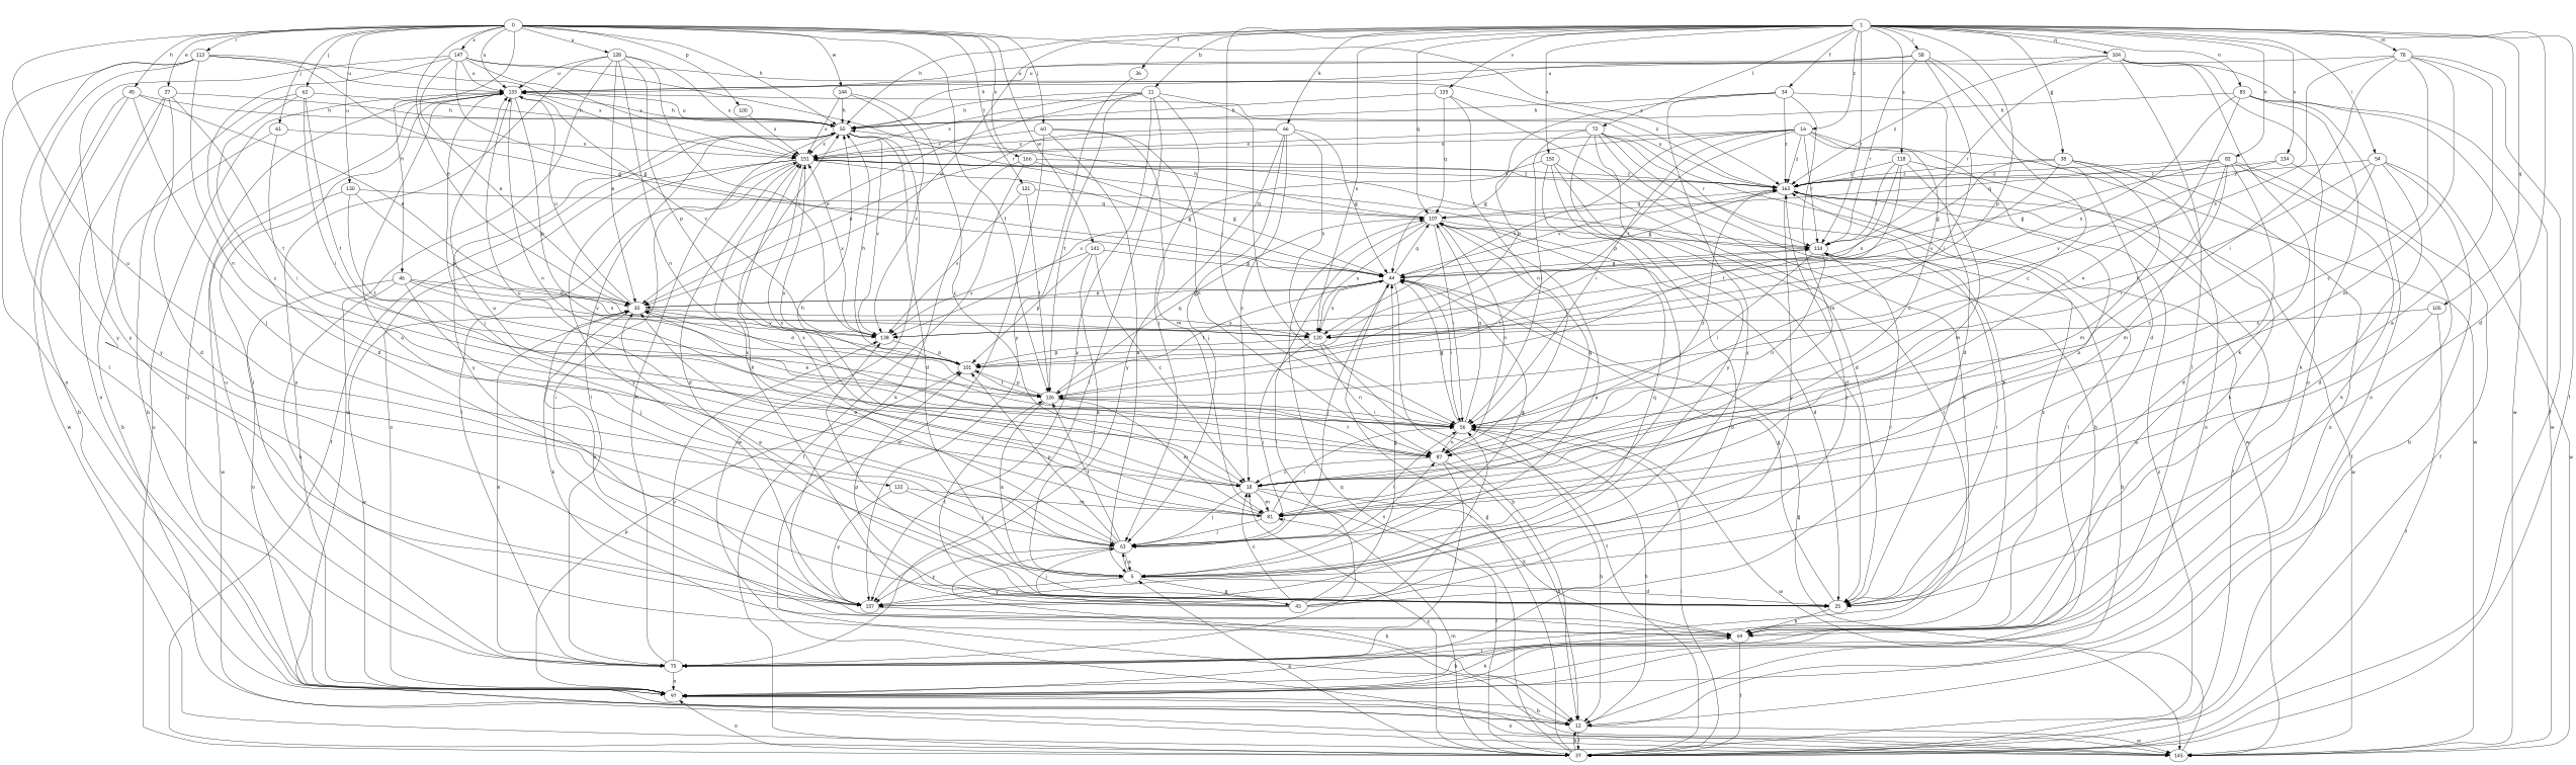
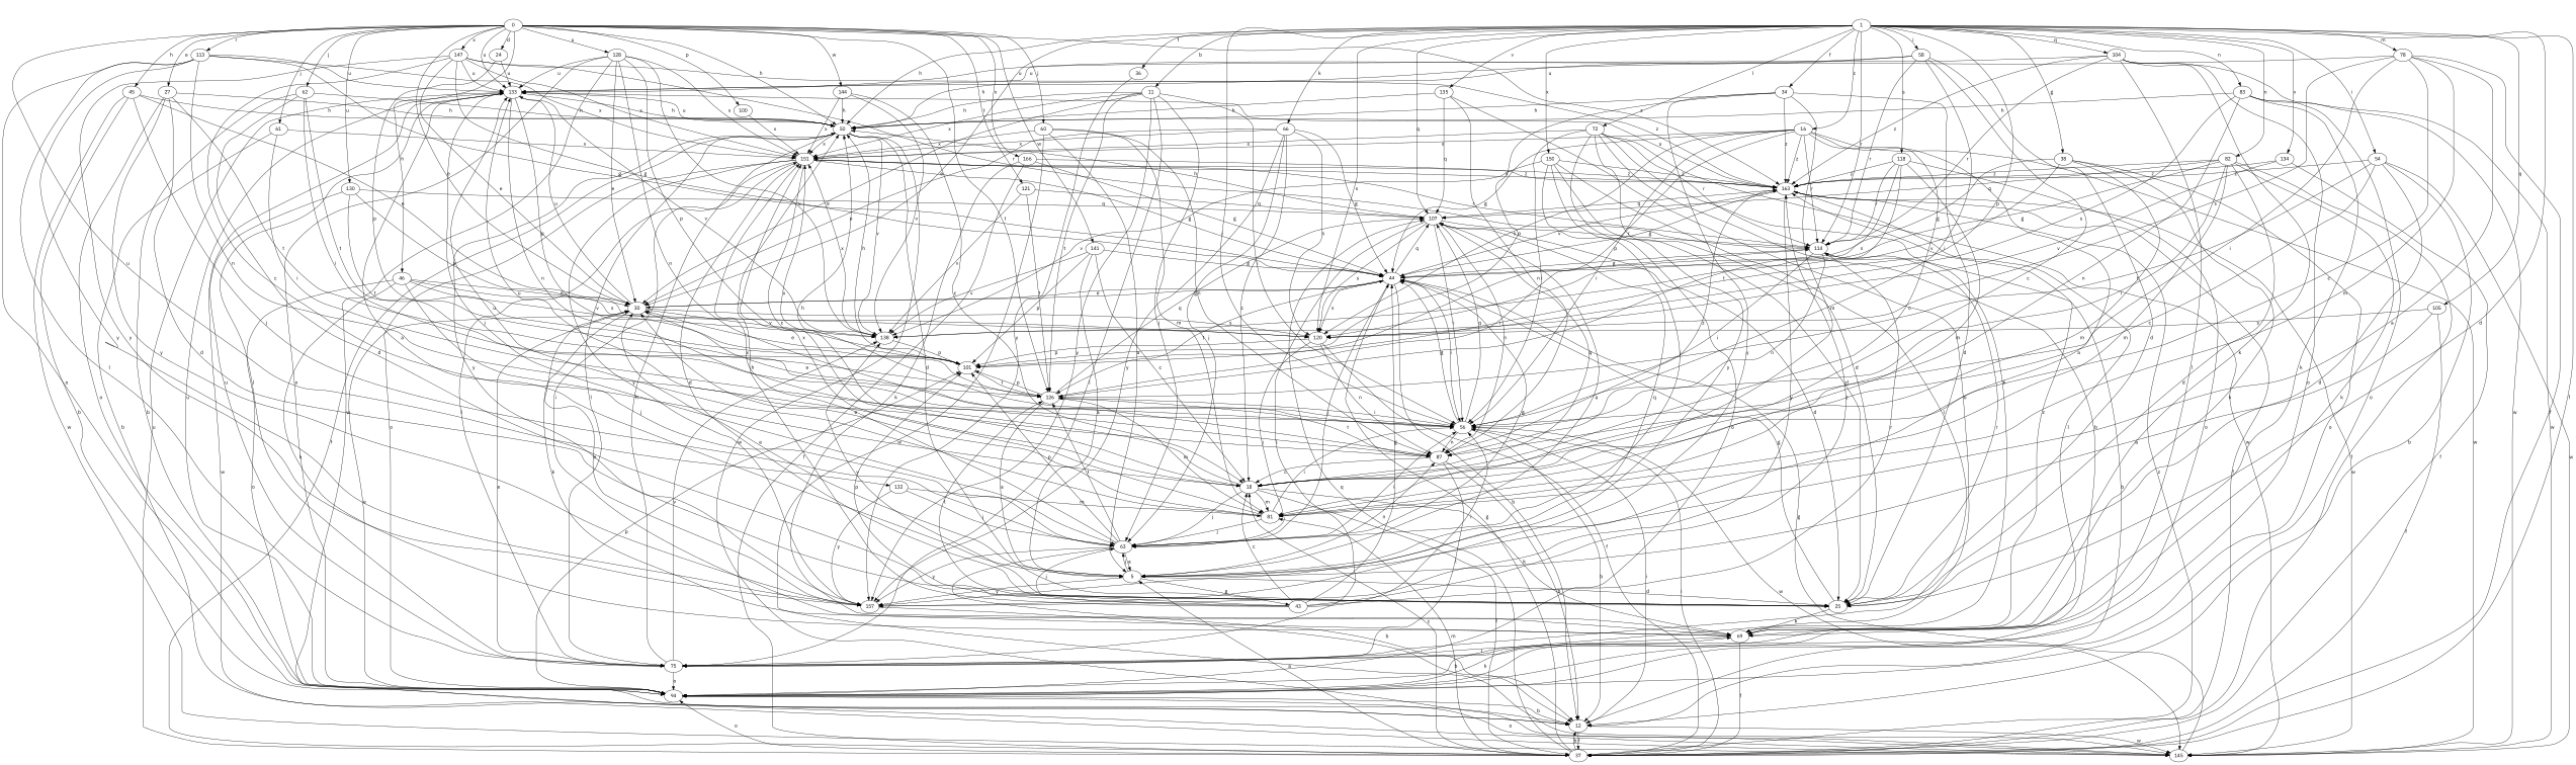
  strict digraph {
    fontname="IBM Plex Sans"
    node [fontname="IBM Plex Sans"]
    edge [fontname="IBM Plex Sans"]
    0
+   24
    27
    30
    45
    46
    50
    60
    61
    62
    100
    113
    121
    126
    128
    130
    132
    133
    141
    144
    n21 [label=166]
    147
    163
    101
    25
    157
-   94 [label=97]
+   94
    120
    44
    69
    138
    63
    12
    145
    37
    75
    151
    5
    87
    81
    56
    107
    114
    18
    1
    11
    16
    34
    36
    38
    54
    n52 [label=58]
    66
    72
    78
    82
    83
    104
    105
    118
    134
    135
    150
    43
+   0 -> 24 [label=d]
    0 -> 27 [label=e]
    0 -> 30 [label=e]
    0 -> 45 [label=h]
    0 -> 46 [label=h]
    0 -> 50 [label=h]
    0 -> 60 [label=j]
    0 -> 61 [label=j]
    0 -> 62 [label=j]
    0 -> 100 [label=p]
    0 -> 113 [label=r]
    0 -> 121 [label=t]
    0 -> 126 [label=t]
    0 -> 128 [label=u]
    0 -> 130 [label=u]
    0 -> 132 [label=u]
    0 -> 133 [label=u]
    0 -> 141 [label=w]
    0 -> 144 [label=w]
    0 -> n21 [label=x]
    0 -> 147 [label=x]
    0 -> 163 [label=z]
+   24 -> 133 [label=u]
+   24 -> 101 [label=p]
    27 -> 50 [label=h]
    27 -> 126 [label=t]
    27 -> 25 [label=d]
    27 -> 157 [label=y]
    27 -> 94 [label=o]
    30 -> 133 [label=u]
    30 -> 120 [label=s]
    30 -> 44 [label=g]
    30 -> 69 [label=k]
    30 -> 138 [label=v]
    45 -> 30 [label=e]
    45 -> 50 [label=h]
    45 -> 63 [label=j]
    45 -> 12 [label=b]
    45 -> 145 [label=w]
    46 -> 30 [label=e]
    46 -> 94 [label=o]
    46 -> 120 [label=s]
    46 -> 69 [label=k]
    46 -> 138 [label=v]
    46 -> 63 [label=j]
    50 -> 133 [label=u]
    50 -> 25 [label=d]
    50 -> 157 [label=y]
    50 -> 138 [label=v]
    50 -> 145 [label=w]
    50 -> 37 [label=f]
    50 -> 75 [label=l]
    50 -> 151 [label=x]
    60 -> 145 [label=w]
    60 -> 151 [label=x]
    60 -> 5 [label=a]
    60 -> 87 [label=n]
    60 -> 81 [label=m]
    61 -> 12 [label=b]
    61 -> 151 [label=x]
    61 -> 56 [label=i]
    62 -> 50 [label=h]
    62 -> 126 [label=t]
    62 -> 25 [label=d]
    62 -> 12 [label=b]
    62 -> 56 [label=i]
    100 -> 151 [label=x]
    113 -> 133 [label=u]
    113 -> 157 [label=y]
    113 -> 94 [label=o]
    113 -> 44 [label=g]
    113 -> 75 [label=l]
    113 -> 151 [label=x]
    113 -> 87 [label=n]
    121 -> 126 [label=t]
    121 -> 138 [label=v]
    121 -> 107 [label=q]
    126 -> 101 [label=p]
    126 -> 5 [label=a]
    126 -> 81 [label=m]
    126 -> 56 [label=i]
    126 -> 107 [label=q]
    126 -> 114 [label=r]
    128 -> 30 [label=e]
    128 -> 133 [label=u]
    128 -> 101 [label=p]
    128 -> 94 [label=o]
    128 -> 138 [label=v]
    128 -> 145 [label=w]
    128 -> 151 [label=x]
    128 -> 87 [label=n]
    130 -> 126 [label=t]
    130 -> 120 [label=s]
    130 -> 145 [label=w]
    130 -> 107 [label=q]
    132 -> 157 [label=y]
    132 -> 63 [label=j]
    132 -> 81 [label=m]
    133 -> 50 [label=h]
    133 -> 101 [label=p]
    133 -> 138 [label=v]
    133 -> 63 [label=j]
    133 -> 75 [label=l]
    133 -> 5 [label=a]
    133 -> 87 [label=n]
    141 -> 101 [label=p]
    141 -> 44 [label=g]
    141 -> 138 [label=v]
    141 -> 5 [label=a]
    141 -> 18 [label=c]
    144 -> 50 [label=h]
    144 -> 138 [label=v]
    144 -> 151 [label=x]
    144 -> 18 [label=c]
    n21 -> 163 [label=z]
    n21 -> 44 [label=g]
    n21 -> 69 [label=k]
    n21 -> 37 [label=f]
    147 -> 30 [label=e]
    147 -> 133 [label=u]
    147 -> 163 [label=z]
    147 -> 157 [label=y]
    147 -> 44 [label=g]
    147 -> 151 [label=x]
    147 -> 114 [label=r]
    147 -> 18 [label=c]
    163 -> 133 [label=u]
    163 -> 157 [label=y]
    163 -> 44 [label=g]
    163 -> 145 [label=w]
    163 -> 37 [label=f]
    163 -> 75 [label=l]
    163 -> 151 [label=x]
    163 -> 107 [label=q]
    101 -> 30 [label=e]
    101 -> 50 [label=h]
    101 -> 126 [label=t]
    25 -> 44 [label=g]
    25 -> 69 [label=k]
    25 -> 138 [label=v]
    25 -> 114 [label=r]
    157 -> 30 [label=e]
    157 -> 12 [label=b]
    94 -> 30 [label=e]
    94 -> 133 [label=u]
    94 -> 101 [label=p]
    94 -> 69 [label=k]
    94 -> 12 [label=b]
    120 -> 101 [label=p]
    120 -> 63 [label=j]
    120 -> 37 [label=f]
    120 -> 87 [label=n]
    44 -> 30 [label=e]
    44 -> 126 [label=t]
    44 -> 163 [label=v]
    44 -> 120 [label=s]
    44 -> 63 [label=j]
    44 -> 12 [label=b]
    44 -> 56 [label=i]
    44 -> 107 [label=q]
    69 -> 163 [label=z]
    69 -> 37 [label=f]
    69 -> 75 [label=l]
    69 -> 151 [label=i]
    138 -> 101 [label=p]
    138 -> 151 [label=x]
    63 -> 126 [label=t]
    63 -> 101 [label=p]
    63 -> 157 [label=y]
    63 -> 44 [label=g]
    63 -> 12 [label=b]
    63 -> 151 [label=x]
    63 -> 5 [label=a]
    63 -> 56 [label=i]
    12 -> 145 [label=w]
    12 -> 37 [label=f]
-   12 -> 56 [label=h]
+   12 -> 56 [label=i]
    145 -> 94 [label=o]
    145 -> 44 [label=g]
    37 -> 133 [label=u]
    37 -> 163 [label=z]
    37 -> 94 [label=o]
    37 -> 44 [label=g]
    37 -> 12 [label=b]
    37 -> 5 [label=a]
    37 -> 81 [label=m]
    37 -> 56 [label=i]
    37 -> 107 [label=q]
    37 -> 18 [label=c]
    75 -> 30 [label=e]
    75 -> 50 [label=h]
    75 -> 133 [label=u]
    75 -> 94 [label=o]
    75 -> 138 [label=v]
    151 -> 163 [label=z]
    151 -> 25 [label=d]
    151 -> 157 [label=y]
    151 -> 94 [label=o]
    151 -> 44 [label=g]
    151 -> 75 [label=l]
    151 -> 114 [label=r]
    151 -> 18 [label=c]
    5 -> 30 [label=e]
    5 -> 25 [label=d]
    5 -> 157 [label=y]
    5 -> 63 [label=j]
    5 -> 87 [label=n]
    5 -> 107 [label=q]
    5 -> 43 [label=g]
    87 -> 126 [label=t]
    87 -> 163 [label=z]
    87 -> 12 [label=b]
    87 -> 75 [label=l]
    87 -> 18 [label=c]
    81 -> 30 [label=e]
    81 -> 133 [label=u]
    81 -> 63 [label=j]
    81 -> 151 [label=x]
    81 -> 56 [label=i]
    56 -> 30 [label=e]
    56 -> 44 [label=g]
    56 -> 12 [label=b]
    56 -> 145 [label=w]
    56 -> 151 [label=x]
    56 -> 87 [label=n]
    56 -> 107 [label=q]
    107 -> 50 [label=h]
    107 -> 25 [label=d]
    107 -> 120 [label=s]
    107 -> 75 [label=l]
    107 -> 5 [label=a]
    107 -> 87 [label=n]
    107 -> 56 [label=i]
    107 -> 114 [label=r]
    114 -> 44 [label=g]
    114 -> 12 [label=b]
    114 -> 87 [label=n]
    114 -> 56 [label=i]
    18 -> 50 [label=h]
    18 -> 133 [label=u]
    18 -> 69 [label=k]
    18 -> 63 [label=j]
    18 -> 37 [label=f]
    18 -> 81 [label=m]
    18 -> 107 [label=q]
    1 -> 30 [label=e]
    1 -> 50 [label=h]
    1 -> 101 [label=p]
    1 -> 25 [label=d]
    1 -> 120 [label=s]
    1 -> 37 [label=f]
    1 -> 56 [label=i]
    1 -> 107 [label=q]
    1 -> 114 [label=r]
    1 -> 11 [label=b]
    1 -> 16 [label=c]
    1 -> 34 [label=f]
    1 -> 36 [label=f]
    1 -> 38 [label=g]
    1 -> 54 [label=i]
    1 -> n52 [label=i]
    1 -> 66 [label=k]
    1 -> 72 [label=l]
    1 -> 78 [label=m]
    1 -> 82 [label=n]
    1 -> 83 [label=n]
    1 -> 104 [label=q]
    1 -> 105 [label=q]
    1 -> 118 [label=s]
    1 -> 134 [label=v]
    1 -> 135 [label=v]
    1 -> 150 [label=x]
    11 -> 30 [label=e]
    11 -> 50 [label=h]
    11 -> 126 [label=t]
    11 -> 157 [label=y]
    11 -> 63 [label=j]
    11 -> 75 [label=l]
    11 -> 151 [label=x]
    11 -> 56 [label=i]
    16 -> 163 [label=z]
    16 -> 101 [label=p]
    16 -> 120 [label=s]
    16 -> 44 [label=g]
    16 -> 145 [label=w]
    16 -> 151 [label=x]
    16 -> 5 [label=a]
    16 -> 56 [label=i]
    16 -> 114 [label=r]
    16 -> 18 [label=c]
    34 -> 50 [label=h]
    34 -> 163 [label=z]
    34 -> 101 [label=p]
    34 -> 25 [label=d]
    34 -> 157 [label=y]
    34 -> 81 [label=m]
    36 -> 157 [label=y]
-   38 -> 163 [label=z]
+   150 -> 163 [label=z]
    38 -> 94 [label=o]
    38 -> 44 [label=g]
    38 -> 69 [label=k]
    38 -> 138 [label=v]
    38 -> 81 [label=m]
    54 -> 126 [label=t]
    54 -> 163 [label=z]
    54 -> 25 [label=d]
    54 -> 12 [label=b]
    54 -> 145 [label=w]
    54 -> 18 [label=c]
    n52 -> 50 [label=h]
    n52 -> 133 [label=u]
    n52 -> 25 [label=d]
    n52 -> 56 [label=i]
    n52 -> 114 [label=r]
    n52 -> 18 [label=c]
    66 -> 30 [label=e]
    66 -> 157 [label=y]
    66 -> 120 [label=s]
    66 -> 44 [label=g]
    66 -> 63 [label=j]
    66 -> 151 [label=x]
    66 -> 18 [label=c]
    72 -> 25 [label=d]
    72 -> 157 [label=y]
    72 -> 69 [label=k]
    72 -> 12 [label=b]
    72 -> 145 [label=w]
    72 -> 151 [label=x]
    72 -> 56 [label=i]
    72 -> 114 [label=r]
    78 -> 133 [label=u]
    78 -> 120 [label=s]
    78 -> 37 [label=f]
    78 -> 5 [label=a]
    78 -> 81 [label=m]
    78 -> 56 [label=i]
    78 -> 18 [label=c]
    82 -> 163 [label=z]
    82 -> 25 [label=d]
    82 -> 44 [label=g]
    82 -> 69 [label=k]
    82 -> 37 [label=f]
    82 -> 81 [label=m]
    82 -> 56 [label=i]
    82 -> 107 [label=q]
    83 -> 50 [label=h]
    83 -> 94 [label=o]
    83 -> 120 [label=s]
    83 -> 69 [label=k]
    83 -> 145 [label=w]
    83 -> 87 [label=n]
    104 -> 133 [label=u]
    104 -> 163 [label=z]
    104 -> 94 [label=o]
    104 -> 69 [label=k]
    104 -> 145 [label=w]
    104 -> 75 [label=l]
    104 -> 114 [label=r]
    105 -> 120 [label=s]
    105 -> 37 [label=f]
    105 -> 5 [label=a]
    118 -> 126 [label=t]
    118 -> 163 [label=z]
    118 -> 94 [label=o]
    118 -> 120 [label=s]
    118 -> 81 [label=m]
    118 -> 114 [label=r]
    134 -> 163 [label=z]
    134 -> 138 [label=v]
    134 -> 37 [label=f]
    135 -> 50 [label=h]
    135 -> 94 [label=o]
    135 -> 87 [label=n]
    135 -> 107 [label=q]
    150 -> 25 [label=d]
    150 -> 94 [label=o]
    150 -> 138 [label=v]
    150 -> 63 [label=j]
    150 -> 75 [label=l]
    43 -> 50 [label=h]
    43 -> 126 [label=t]
    43 -> 163 [label=z]
    43 -> 101 [label=p]
    43 -> 44 [label=g]
    43 -> 63 [label=j]
    43 -> 56 [label=i]
    43 -> 114 [label=r]
    43 -> 18 [label=c]
  }
